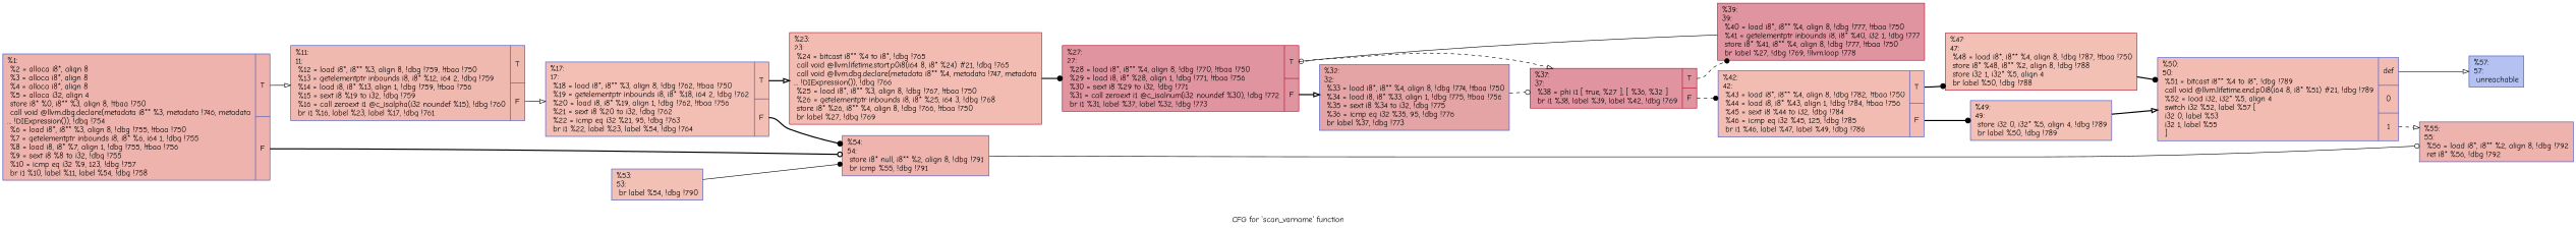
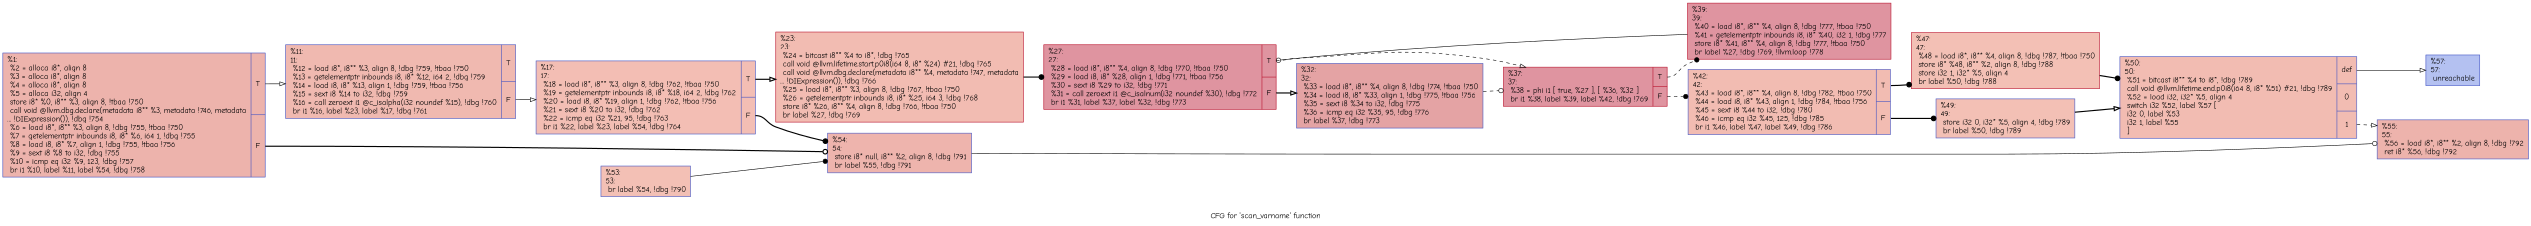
  digraph {
    fontname="Comic Neue"
    label="CFG for 'scan_varname' function"
    rankdir=LR
    node [color="#3d50c3ff" fillcolor="#e1675170" fontname="Comic Neue" shape=record style=filled]
    edge [arrowhead=onormal fontname="Comic Neue" style=bold]
    n1 [fillcolor="#d6524470" label="{%1:\l  %2 = alloca i8*, align 8\l  %3 = alloca i8*, align 8\l  %4 = alloca i8*, align 8\l  %5 = alloca i32, align 4\l  store i8* %0, i8** %3, align 8, !tbaa !750\l  call void @llvm.dbg.declare(metadata i8** %3, metadata !746, metadata\l... !DIExpression()), !dbg !754\l  %6 = load i8*, i8** %3, align 8, !dbg !755, !tbaa !750\l  %7 = getelementptr inbounds i8, i8* %6, i64 1, !dbg !755\l  %8 = load i8, i8* %7, align 1, !dbg !755, !tbaa !756\l  %9 = sext i8 %8 to i32, !dbg !755\l  %10 = icmp eq i32 %9, 123, !dbg !757\l  br i1 %10, label %11, label %54, !dbg !758\l|{<s0>T|<s1>F}}"]
-   n2 [fillcolor="#de614d70" label="{%11:\l11:                                               \l  %12 = load i8*, i8** %3, align 8, !dbg !759, !tbaa !750\l  %13 = getelementptr inbounds i8, i8* %12, i64 2, !dbg !759\l  %14 = load i8, i8* %13, align 1, !dbg !759, !tbaa !756\l  %15 = sext i8 %19 to i32, !dbg !759\l  %16 = call zeroext i1 @c_isalpha(i32 noundef %15), !dbg !760\l  br i1 %16, label %23, label %17, !dbg !761\l|{<s0>T|<s1>F}}"]
-   n3 [fillcolor="#d8564670" label="{%54:\l54:                                               \l  store i8* null, i8** %2, align 8, !dbg !791\l  br icmp %55, !dbg !791\l}"]
+   n2 [fillcolor="#de614d70" label="{%11:\l11:                                               \l  %12 = load i8*, i8** %3, align 8, !dbg !759, !tbaa !750\l  %13 = getelementptr inbounds i8, i8* %12, i64 2, !dbg !759\l  %14 = load i8, i8* %13, align 1, !dbg !759, !tbaa !756\l  %15 = sext i8 %14 to i32, !dbg !759\l  %16 = call zeroext i1 @c_isalpha(i32 noundef %15), !dbg !760\l  br i1 %16, label %23, label %17, !dbg !761\l|{<s0>T|<s1>F}}"]
+   n3 [fillcolor="#d8564670" label="{%54:\l54:                                               \l  store i8* null, i8** %2, align 8, !dbg !791\l  br label %55, !dbg !791\l}"]
    n4 [fillcolor="#e36c5570" label="{%17:\l17:                                               \l  %18 = load i8*, i8** %3, align 8, !dbg !762, !tbaa !750\l  %19 = getelementptr inbounds i8, i8* %18, i64 2, !dbg !762\l  %20 = load i8, i8* %19, align 1, !dbg !762, !tbaa !756\l  %21 = sext i8 %20 to i32, !dbg !762\l  %22 = icmp eq i32 %21, 95, !dbg !763\l  br i1 %22, label %23, label %54, !dbg !764\l|{<s0>T|<s1>F}}"]
    n5 [fillcolor="#d6524470" label="{%55:\l55:                                               \l  %56 = load i8*, i8** %2, align 8, !dbg !792\l  ret i8* %56, !dbg !792\l}"]
    n6 [color="#b70d28ff" label="{%23:\l23:                                               \l  %24 = bitcast i8** %4 to i8*, !dbg !765\l  call void @llvm.lifetime.start.p0i8(i64 8, i8* %24) #21, !dbg !765\l  call void @llvm.dbg.declare(metadata i8** %4, metadata !747, metadata\l... !DIExpression()), !dbg !766\l  %25 = load i8*, i8** %3, align 8, !dbg !767, !tbaa !750\l  %26 = getelementptr inbounds i8, i8* %25, i64 3, !dbg !768\l  store i8* %26, i8** %4, align 8, !dbg !766, !tbaa !750\l  br label %27, !dbg !769\l}"]
    n7 [color="#b70d28ff" fillcolor="#b70d2870" label="{%27:\l27:                                               \l  %28 = load i8*, i8** %4, align 8, !dbg !770, !tbaa !750\l  %29 = load i8, i8* %28, align 1, !dbg !771, !tbaa !756\l  %30 = sext i8 %29 to i32, !dbg !771\l  %31 = call zeroext i1 @c_isalnum(i32 noundef %30), !dbg !772\l  br i1 %31, label %37, label %32, !dbg !773\l|{<s0>T|<s1>F}}"]
    n8 [color="#b70d28ff" fillcolor="#b70d2870" label="{%37:\l37:                                               \l  %38 = phi i1 [ true, %27 ], [ %36, %32 ]\l  br i1 %38, label %39, label %42, !dbg !769\l|{<s0>T|<s1>F}}"]
    n9 [fillcolor="#c32e3170" label="{%32:\l32:                                               \l  %33 = load i8*, i8** %4, align 8, !dbg !774, !tbaa !750\l  %34 = load i8, i8* %33, align 1, !dbg !775, !tbaa !756\l  %35 = sext i8 %34 to i32, !dbg !775\l  %36 = icmp eq i32 %35, 95, !dbg !776\l  br label %37, !dbg !773\l}"]
    n10 [color="#b70d28ff" fillcolor="#b70d2870" label="{%39:\l39:                                               \l  %40 = load i8*, i8** %4, align 8, !dbg !777, !tbaa !750\l  %41 = getelementptr inbounds i8, i8* %40, i32 1, !dbg !777\l  store i8* %41, i8** %4, align 8, !dbg !777, !tbaa !750\l  br label %27, !dbg !769, !llvm.loop !778\l}"]
-   n11 [label="{%42:\l42:                                               \l  %43 = load i8*, i8** %4, align 8, !dbg !782, !tbaa !750\l  %44 = load i8, i8* %43, align 1, !dbg !784, !tbaa !756\l  %45 = sext i8 %44 to i32, !dbg !784\l  %46 = icmp eq i32 %45, 125, !dbg !785\l  br i1 %46, label %47, label %49, !dbg !786\l|{<s0>T|<s1>F}}"]
+   n11 [label="{%42:\l42:                                               \l  %43 = load i8*, i8** %4, align 8, !dbg !782, !tbaa !750\l  %44 = load i8, i8* %43, align 1, !dbg !784, !tbaa !756\l  %45 = sext i8 %44 to i32, !dbg !780\l  %46 = icmp eq i32 %45, 125, !dbg !785\l  br i1 %46, label %47, label %49, !dbg !786\l|{<s0>T|<s1>F}}"]
    n12 [color="#b70d28ff" fillcolor="#e5705870" label="{%47:\l47:                                               \l  %48 = load i8*, i8** %4, align 8, !dbg !787, !tbaa !750\l  store i8* %48, i8** %2, align 8, !dbg !788\l  store i32 1, i32* %5, align 4\l  br label %50, !dbg !788\l}"]
    n13 [fillcolor="#e5705870" label="{%49:\l49:                                               \l  store i32 0, i32* %5, align 4, !dbg !789\l  br label %50, !dbg !789\l}"]
    n14 [label="{%50:\l50:                                               \l  %51 = bitcast i8** %4 to i8*, !dbg !789\l  call void @llvm.lifetime.end.p0i8(i64 8, i8* %51) #21, !dbg !789\l  %52 = load i32, i32* %5, align 4\l  switch i32 %52, label %57 [\l    i32 0, label %53\l    i32 1, label %55\l  ]\l|{<s0>def|<s1>0|<s2>1}}"]
    n15 [fillcolor="#5572df70" label="{%57:\l57:                                               \l  unreachable\l}"]
    n16 [fillcolor="#e5705870" label="{%53:\l53:                                               \l  br label %54, !dbg !790\l}"]
    n1 -> n2 [style=solid tailport=s0]
    n1 -> n3 [arrowhead=odot tailport=s1]
    n2 -> n4 [style=solid tailport=s1]
    n3 -> n5 [arrowhead=odot style=solid]
    n4 -> n3 [arrowhead=dot tailport=s1]
    n4 -> n6 [tailport=s0]
    n6 -> n7 [arrowhead=dot]
    n7 -> n8 [style=dashed tailport=s0]
    n7 -> n9 [tailport=s1]
    n8 -> n10 [arrowhead=dot style=dashed tailport=s0]
    n8 -> n11 [arrowhead=dot style=dashed tailport=s1]
    n9 -> n8 [arrowhead=odot style=dashed]
    n10 -> n7 [arrowhead=odot style=solid]
    n11 -> n12 [arrowhead=dot tailport=s0]
    n11 -> n13 [arrowhead=dot tailport=s1]
    n12 -> n14 [arrowhead=dot]
    n13 -> n14
    n14 -> n5 [style=dashed tailport=s2]
    n14 -> n15 [style=solid tailport=s0]
    n16 -> n3 [arrowhead=dot style=solid]
  }
